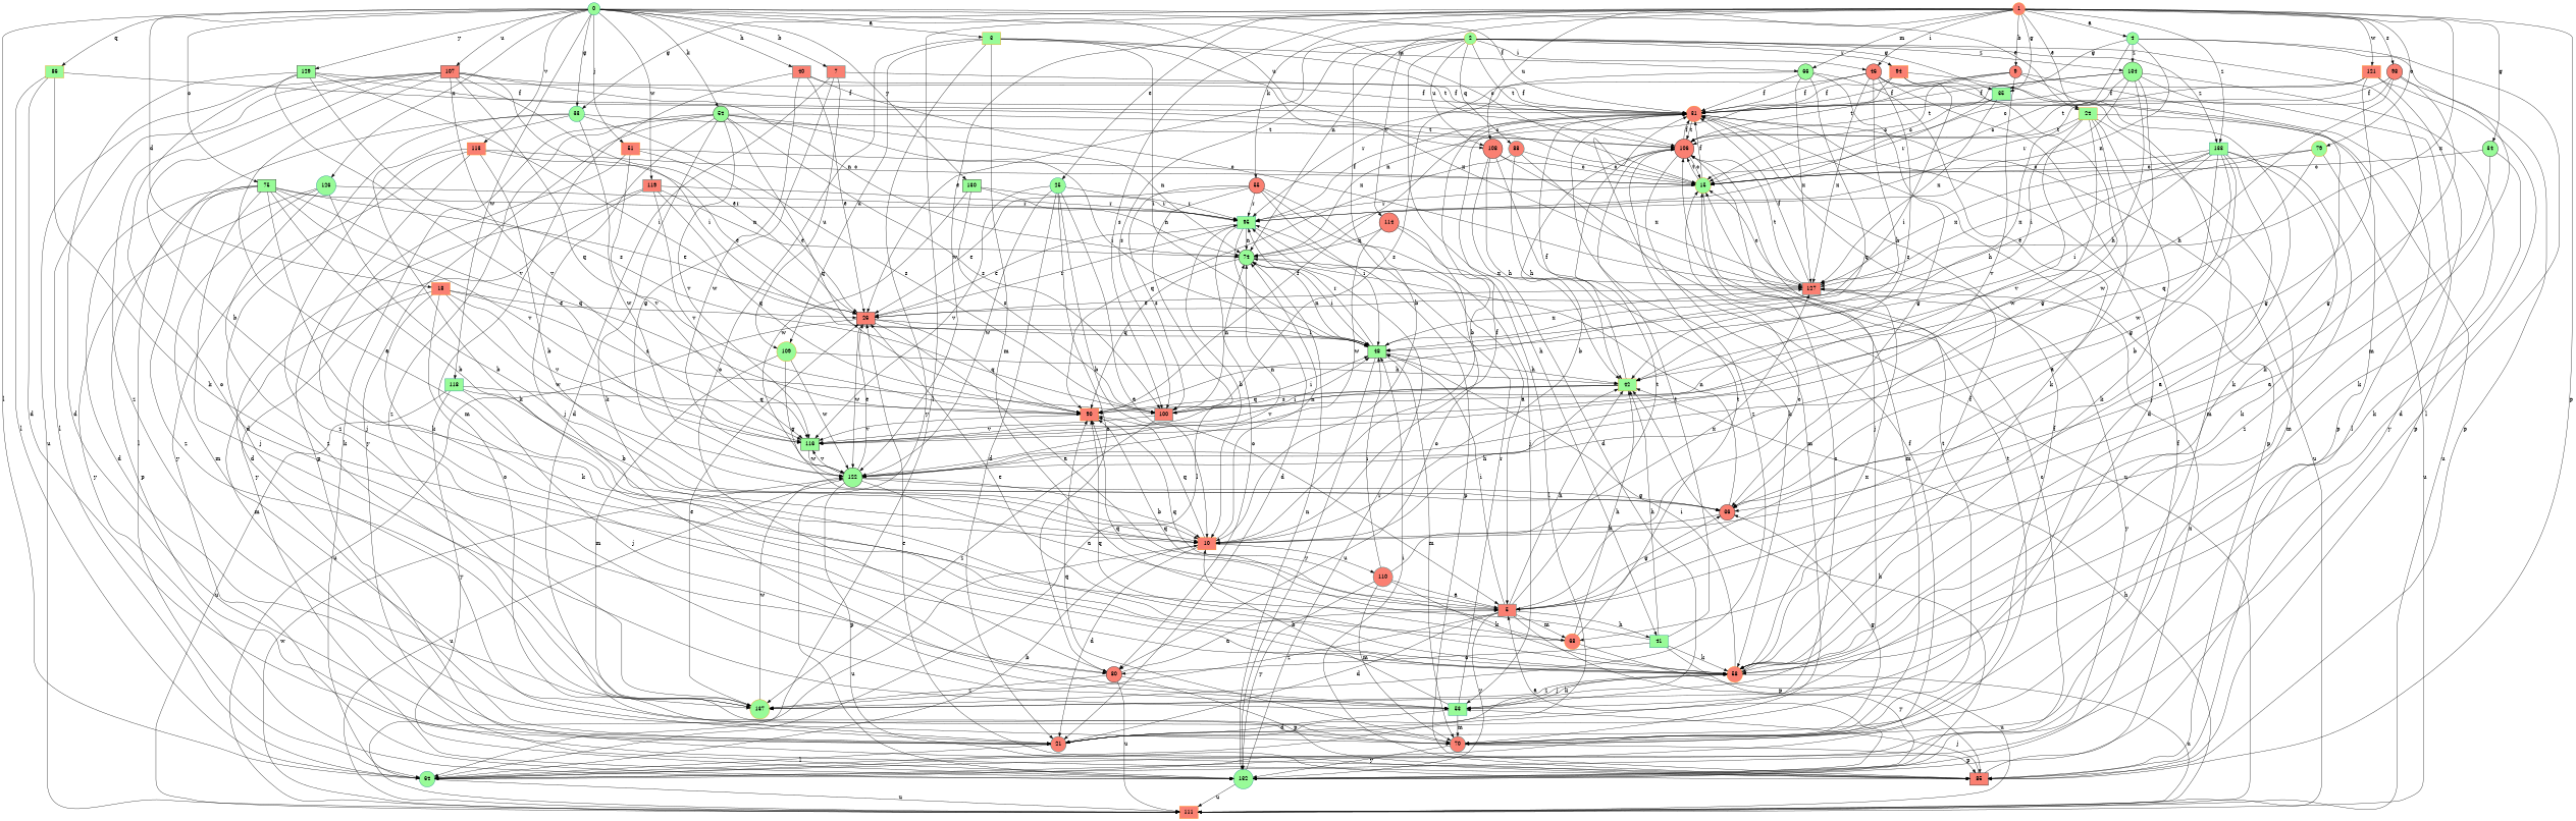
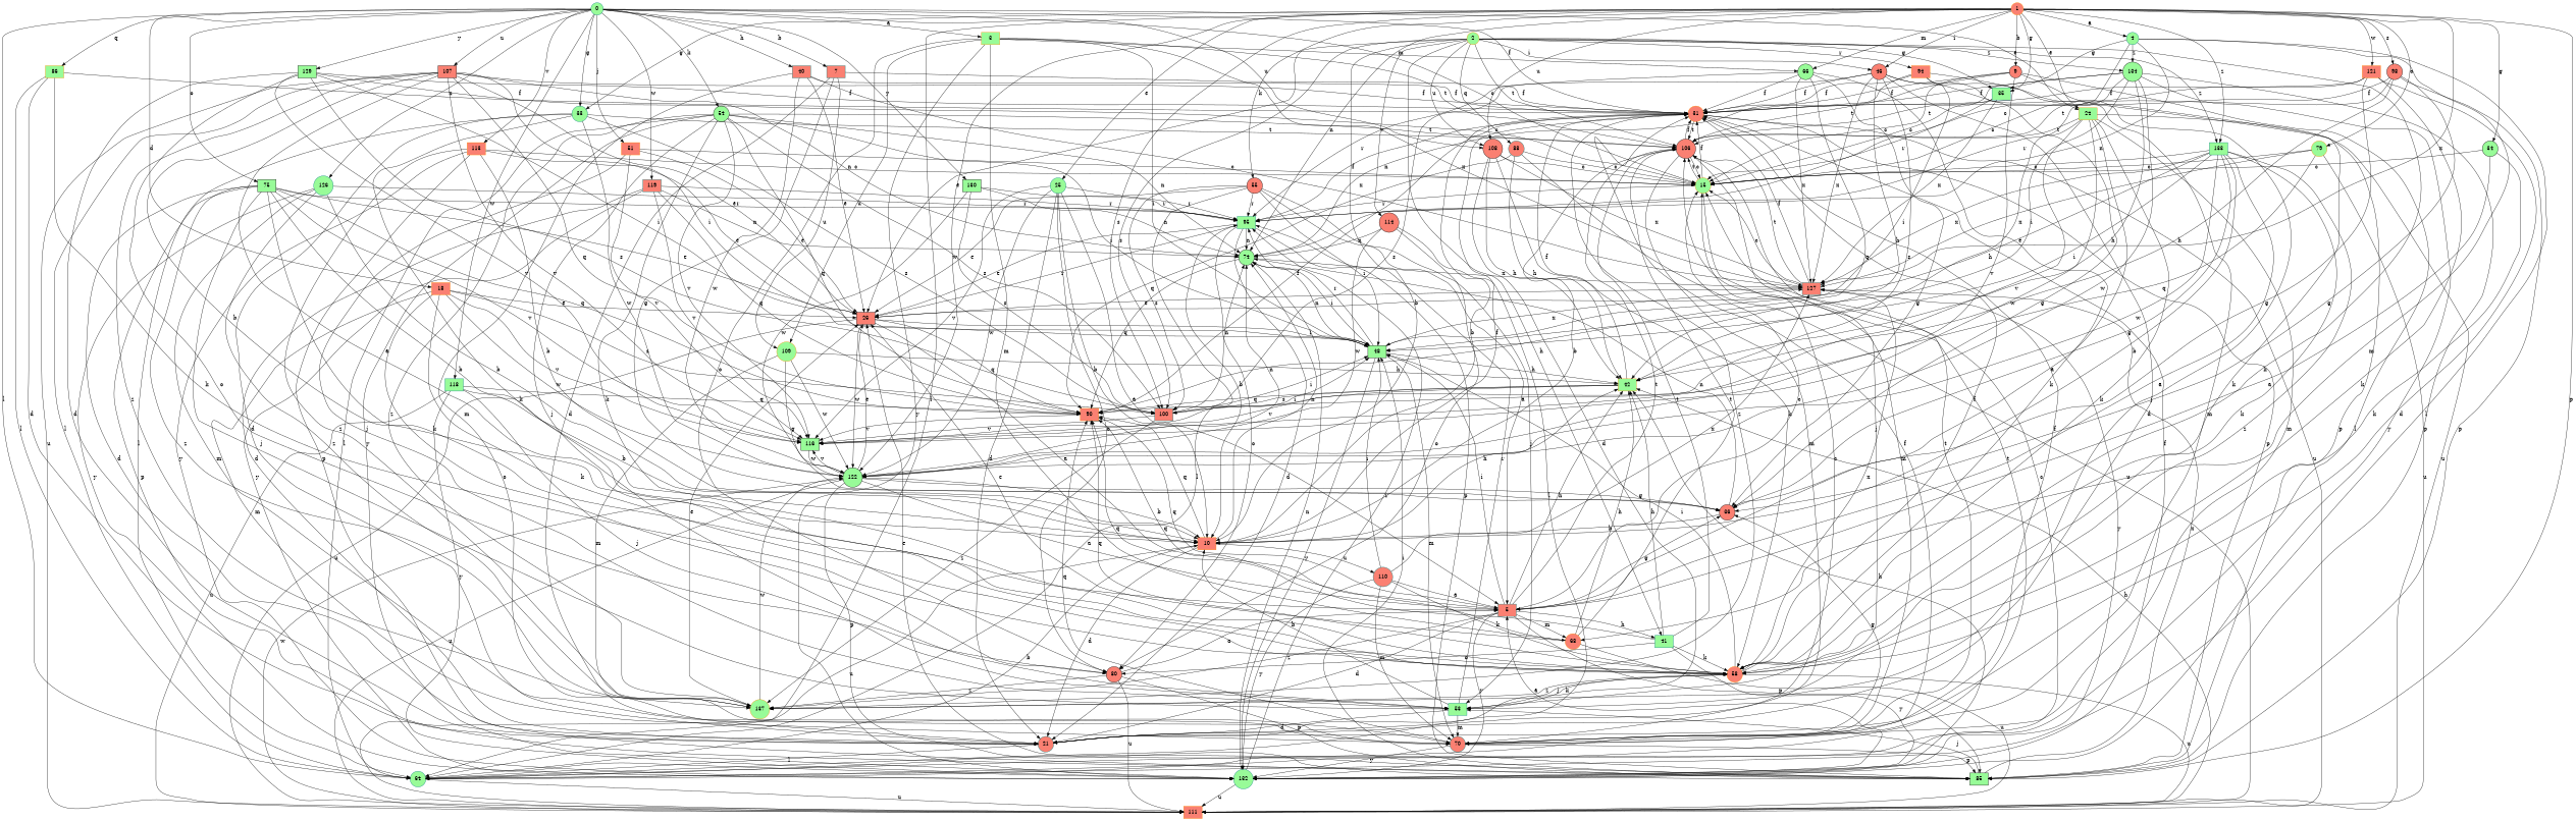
  strict digraph {
    node [color=teal fillcolor=salmon shape=circle style=filled]
    0 [fillcolor=palegreen]
    3 [color=darkorange fillcolor=palegreen shape=box]
    7 [shape=box]
    15 [color=darkorange fillcolor=palegreen]
    18 [color=darkorange shape=box]
    24 [color=darkorange fillcolor=palegreen shape=box]
    31 [color=darkorange]
    33 [fillcolor=palegreen]
    40 [shape=box]
    51 [color=darkorange shape=box]
    54 [color=black fillcolor=palegreen]
    64 [fillcolor=palegreen]
    75 [color=black fillcolor=palegreen shape=box]
    86 [color=darkorange fillcolor=palegreen shape=box]
    107 [color=black shape=box]
    108 [color=black]
    113 [color=darkorange shape=box]
    118 [fillcolor=palegreen shape=box]
    119 [shape=box]
    126 [fillcolor=palegreen]
    129 [color=black fillcolor=palegreen shape=box]
    130 [color=black fillcolor=palegreen shape=box]
    66 [color=black fillcolor=palegreen]
    127 [shape=box]
    106 [color=black]
    48 [color=black fillcolor=palegreen shape=box]
    68 [color=darkorange]
    80 [color=black]
    109 [color=darkorange fillcolor=palegreen]
    132 [fillcolor=palegreen]
    21
    36 [color=black]
    70
    95 [fillcolor=palegreen shape=box]
    100 [shape=box]
    122 [color=black fillcolor=palegreen]
    26 [color=black shape=box]
    58 [color=darkorange]
    116 [color=black fillcolor=palegreen shape=box]
    5 [shape=box]
    42 [color=darkorange fillcolor=palegreen shape=box]
    111 [color=darkorange shape=box]
-   85 [color=black shape=box]
+   85 [color=black fillcolor=palegreen shape=box]
    10 [color=darkorange shape=box]
    137 [color=darkorange fillcolor=palegreen]
    53 [fillcolor=palegreen shape=box]
    74 [color=black fillcolor=palegreen]
    90 [color=darkorange shape=box]
    1 [color=darkorange]
    4 [fillcolor=palegreen]
    9 [color=black]
    25 [fillcolor=palegreen]
    34 [color=black fillcolor=palegreen]
    35 [fillcolor=palegreen shape=box]
    46 [color=black]
    55 [color=black]
    79 [color=darkorange fillcolor=palegreen]
    98 [color=black]
    121 [color=darkorange shape=box]
    133 [fillcolor=palegreen shape=box]
    134 [color=black fillcolor=palegreen]
    41 [fillcolor=palegreen shape=box]
    2 [color=darkorange fillcolor=palegreen]
    88
    94 [color=darkorange shape=box]
    114 [color=black]
    110
    0 -> 3 [label=a]
    0 -> 7 [label=b]
    0 -> 15 [label=c]
    0 -> 18 [label=d]
    0 -> 24 [label=e]
    0 -> 31 [label=f]
    0 -> 33 [label=g]
    0 -> 40 [label=h]
    0 -> 51 [label=j]
    0 -> 54 [label=k]
    0 -> 64 [label=l]
    0 -> 75 [label=o]
    0 -> 86 [label=q]
    0 -> 107 [label=u]
    0 -> 108 [label=u]
    0 -> 113 [label=v]
    0 -> 118 [label=w]
    0 -> 119 [label=w]
    0 -> 126 [label=x]
    0 -> 129 [label=y]
    0 -> 130 [label=y]
    3 -> 66 [label=m]
    3 -> 127 [label=x]
    3 -> 106 [label=t]
    3 -> 48 [label=i]
    3 -> 68 [label=m]
    3 -> 80 [label=o]
    3 -> 109 [label=u]
    3 -> 132 [label=y]
    7 -> 31 [label=f]
    7 -> 109 [label=u]
    7 -> 21 [label=d]
    7 -> 36 [label=g]
    15 -> 31 [label=f]
    15 -> 106 [label=t]
    15 -> 70 [label=m]
    15 -> 95 [label=r]
    18 -> 80 [label=o]
    18 -> 70 [label=m]
    18 -> 100 [label=s]
    18 -> 122 [label=w]
    18 -> 26 [label=e]
    18 -> 58 [label=k]
    18 -> 116 [label=v]
    24 -> 106 [label=t]
    24 -> 70 [label=m]
    24 -> 122 [label=w]
    24 -> 58 [label=k]
    24 -> 116 [label=v]
    24 -> 5 [label=a]
    24 -> 42 [label=h]
    24 -> 111 [label=u]
    31 -> 106 [label=t]
    31 -> 111 [label=u]
    31 -> 85 [label=p]
    31 -> 10 [label=b]
    31 -> 137 [label=z]
    33 -> 64 [label=l]
    33 -> 106 [label=t]
    33 -> 21 [label=d]
    33 -> 100 [label=s]
    33 -> 122 [label=w]
    33 -> 58 [label=k]
    40 -> 31 [label=f]
    40 -> 127 [label=x]
    40 -> 70 [label=m]
    40 -> 122 [label=w]
    40 -> 26 [label=e]
    51 -> 15 [label=c]
    51 -> 26 [label=e]
    51 -> 116 [label=v]
    51 -> 53 [label=j]
-   54 -> 64 [label=k]
+   54 -> 64 [label=l]
    54 -> 106 [label=t]
    54 -> 48 [label=i]
    54 -> 132 [label=y]
    54 -> 100 [label=s]
    54 -> 58 [label=k]
    54 -> 116 [label=v]
    54 -> 137 [label=z]
    54 -> 53 [label=j]
    54 -> 74 [label=n]
    54 -> 90 [label=q]
    64 -> 15 [label=c]
    64 -> 31 [label=f]
    64 -> 106 [label=t]
    64 -> 111 [label=u]
    64 -> 10 [label=b]
    75 -> 21 [label=d]
    75 -> 95 [label=r]
    75 -> 26 [label=e]
    75 -> 58 [label=k]
    75 -> 116 [label=v]
    75 -> 85 [label=p]
    75 -> 10 [label=b]
    75 -> 137 [label=z]
    75 -> 53 [label=j]
    75 -> 90 [label=q]
    86 -> 31 [label=f]
    86 -> 64 [label=l]
    86 -> 21 [label=d]
    86 -> 58 [label=k]
    107 -> 31 [label=f]
    107 -> 64 [label=l]
    107 -> 48 [label=i]
    107 -> 26 [label=e]
    107 -> 116 [label=v]
    107 -> 5 [label=a]
    107 -> 111 [label=u]
    107 -> 10 [label=b]
    107 -> 137 [label=z]
    107 -> 74 [label=n]
    107 -> 90 [label=q]
    108 -> 15 [label=c]
    108 -> 127 [label=x]
    108 -> 21 [label=d]
    108 -> 58 [label=k]
    108 -> 42 [label=h]
    113 -> 15 [label=c]
    113 -> 132 [label=y]
    113 -> 26 [label=e]
    113 -> 85 [label=p]
    113 -> 10 [label=b]
    113 -> 137 [label=z]
    118 -> 132 [label=y]
    118 -> 111 [label=u]
    118 -> 10 [label=b]
    118 -> 53 [label=j]
    118 -> 90 [label=q]
    119 -> 132 [label=y]
    119 -> 21 [label=d]
    119 -> 95 [label=r]
    119 -> 116 [label=v]
    119 -> 74 [label=n]
    119 -> 90 [label=q]
    126 -> 132 [label=y]
    126 -> 70 [label=m]
    126 -> 95 [label=r]
    126 -> 10 [label=b]
    126 -> 137 [label=z]
    129 -> 15 [label=c]
    129 -> 31 [label=f]
    129 -> 48 [label=i]
    129 -> 80 [label=o]
    129 -> 21 [label=d]
    129 -> 100 [label=s]
    129 -> 116 [label=v]
    130 -> 95 [label=r]
    130 -> 100 [label=s]
    130 -> 122 [label=w]
    130 -> 74 [label=n]
    66 -> 31 [label=f]
    66 -> 127 [label=x]
    66 -> 36 [label=g]
    66 -> 100 [label=s]
    66 -> 58 [label=k]
    66 -> 90 [label=q]
    127 -> 15 [label=c]
    127 -> 31 [label=f]
    127 -> 106 [label=t]
    127 -> 132 [label=y]
    127 -> 26 [label=e]
    106 -> 15 [label=c]
    106 -> 31 [label=f]
    106 -> 70 [label=m]
    106 -> 10 [label=b]
    106 -> 53 [label=j]
    48 -> 127 [label=x]
    48 -> 132 [label=y]
    48 -> 70 [label=m]
    48 -> 95 [label=r]
    48 -> 42 [label=h]
    48 -> 74 [label=n]
    68 -> 106 [label=t]
    68 -> 26 [label=e]
    68 -> 42 [label=h]
    68 -> 111 [label=u]
    68 -> 90 [label=q]
    80 -> 5 [label=a]
    80 -> 111 [label=u]
    80 -> 85 [label=p]
    80 -> 137 [label=z]
    109 -> 36 [label=g]
    109 -> 70 [label=m]
    109 -> 122 [label=w]
    109 -> 42 [label=h]
    132 -> 31 [label=f]
    132 -> 95 [label=r]
    132 -> 5 [label=a]
    132 -> 42 [label=h]
    132 -> 111 [label=u]
    132 -> 74 [label=n]
    21 -> 15 [label=c]
    21 -> 64 [label=l]
    36 -> 10 [label=b]
    36 -> 74 [label=n]
    70 -> 31 [label=f]
    70 -> 106 [label=t]
    70 -> 132 [label=y]
    70 -> 36 [label=g]
    70 -> 85 [label=p]
    70 -> 90 [label=q]
    95 -> 31 [label=f]
    95 -> 80 [label=o]
    95 -> 21 [label=d]
    95 -> 26 [label=e]
    95 -> 85 [label=p]
    95 -> 10 [label=b]
    95 -> 74 [label=n]
    100 -> 48 [label=i]
    100 -> 116 [label=v]
    100 -> 137 [label=z]
    100 -> 74 [label=n]
    122 -> 36 [label=g]
    122 -> 26 [label=e]
    122 -> 116 [label=v]
    122 -> 5 [label=a]
    122 -> 111 [label=u]
    122 -> 85 [label=p]
    122 -> 10 [label=b]
    122 -> 74 [label=n]
    26 -> 48 [label=i]
    26 -> 95 [label=r]
    26 -> 122 [label=w]
    26 -> 5 [label=a]
    26 -> 111 [label=u]
    26 -> 90 [label=q]
    58 -> 31 [label=f]
    58 -> 127 [label=x]
    58 -> 48 [label=i]
    58 -> 111 [label=u]
    58 -> 137 [label=z]
    58 -> 53 [label=j]
    58 -> 90 [label=q]
    116 -> 48 [label=i]
    116 -> 122 [label=w]
    5 -> 15 [label=c]
    5 -> 106 [label=t]
    5 -> 48 [label=i]
    5 -> 68 [label=m]
    5 -> 132 [label=y]
    5 -> 21 [label=d]
    5 -> 36 [label=g]
    5 -> 42 [label=h]
    5 -> 85 [label=p]
    5 -> 137 [label=z]
    5 -> 90 [label=q]
    5 -> 41 [label=h]
    42 -> 31 [label=f]
    42 -> 100 [label=s]
    42 -> 116 [label=v]
    42 -> 90 [label=q]
    111 -> 122 [label=w]
    111 -> 42 [label=h]
    85 -> 127 [label=x]
    85 -> 48 [label=i]
    85 -> 26 [label=e]
    85 -> 53 [label=j]
    10 -> 31 [label=f]
    10 -> 21 [label=d]
    10 -> 42 [label=h]
    10 -> 111 [label=u]
    10 -> 74 [label=n]
    10 -> 90 [label=q]
    10 -> 110 [label=u]
    137 -> 122 [label=w]
    137 -> 26 [label=e]
    53 -> 21 [label=d]
    53 -> 70 [label=m]
    53 -> 95 [label=r]
    53 -> 58 [label=k]
    53 -> 10 [label=b]
    74 -> 127 [label=x]
    74 -> 48 [label=i]
    74 -> 90 [label=q]
    90 -> 31 [label=f]
    90 -> 116 [label=v]
    1 -> 24 [label=e]
    1 -> 33 [label=g]
    1 -> 64 [label=l]
    1 -> 108 [label=u]
    1 -> 66 [label=m]
    1 -> 127 [label=x]
    1 -> 100 [label=s]
    1 -> 122 [label=w]
    1 -> 85 [label=p]
    1 -> 74 [label=n]
    1 -> 4 [label=a]
    1 -> 9 [label=b]
    1 -> 25 [label=e]
    1 -> 34 [label=g]
    1 -> 35 [label=g]
    1 -> 46 [label=i]
    1 -> 55 [label=k]
    1 -> 79 [label=o]
    1 -> 98 [label=s]
    1 -> 121 [label=w]
    1 -> 133 [label=z]
    4 -> 15 [label=c]
    4 -> 64 [label=l]
    4 -> 68 [label=m]
    4 -> 74 [label=n]
    4 -> 35 [label=g]
    4 -> 134 [label=z]
    9 -> 15 [label=c]
    9 -> 31 [label=f]
    9 -> 64 [label=l]
    9 -> 106 [label=t]
    9 -> 58 [label=k]
    9 -> 116 [label=v]
    25 -> 80 [label=o]
    25 -> 21 [label=d]
    25 -> 95 [label=r]
    25 -> 122 [label=w]
    25 -> 116 [label=v]
    25 -> 5 [label=a]
    25 -> 10 [label=b]
    34 -> 15 [label=c]
    34 -> 58 [label=k]
    34 -> 5 [label=a]
    35 -> 15 [label=c]
    35 -> 127 [label=x]
    35 -> 95 [label=r]
    46 -> 31 [label=f]
    46 -> 127 [label=x]
    46 -> 21 [label=d]
    46 -> 70 [label=m]
    46 -> 95 [label=r]
    46 -> 100 [label=s]
    46 -> 42 [label=h]
    46 -> 85 [label=p]
    55 -> 64 [label=l]
    55 -> 48 [label=i]
    55 -> 95 [label=r]
    55 -> 100 [label=s]
    55 -> 26 [label=e]
    55 -> 5 [label=a]
    55 -> 53 [label=j]
    79 -> 15 [label=c]
    79 -> 127 [label=x]
    79 -> 111 [label=u]
    79 -> 90 [label=q]
    98 -> 31 [label=f]
    98 -> 36 [label=g]
    98 -> 95 [label=r]
    98 -> 42 [label=h]
    98 -> 85 [label=p]
    121 -> 31 [label=f]
    121 -> 106 [label=t]
    121 -> 21 [label=d]
    121 -> 36 [label=g]
    121 -> 58 [label=k]
    133 -> 15 [label=c]
    133 -> 127 [label=x]
    133 -> 48 [label=i]
    133 -> 36 [label=g]
    133 -> 122 [label=w]
    133 -> 26 [label=e]
    133 -> 58 [label=k]
    133 -> 5 [label=a]
    133 -> 10 [label=b]
    133 -> 137 [label=z]
    134 -> 15 [label=c]
    134 -> 31 [label=f]
    134 -> 106 [label=t]
    134 -> 48 [label=i]
    134 -> 132 [label=y]
    134 -> 122 [label=w]
    134 -> 42 [label=h]
    134 -> 85 [label=p]
    41 -> 106 [label=t]
    41 -> 80 [label=o]
    41 -> 132 [label=y]
    41 -> 58 [label=k]
    41 -> 42 [label=h]
    41 -> 90 [label=q]
    2 -> 108 [label=u]
    2 -> 106 [label=t]
    2 -> 100 [label=s]
    2 -> 26 [label=e]
    2 -> 58 [label=k]
    2 -> 10 [label=b]
    2 -> 35 [label=g]
    2 -> 46 [label=i]
    2 -> 133 [label=z]
    2 -> 134 [label=z]
    2 -> 41 [label=h]
    2 -> 88 [label=q]
    2 -> 94 [label=r]
    2 -> 114 [label=v]
    88 -> 15 [label=c]
    88 -> 42 [label=h]
    88 -> 111 [label=u]
    88 -> 90 [label=q]
    94 -> 31 [label=f]
    94 -> 48 [label=i]
    94 -> 36 [label=g]
    94 -> 53 [label=j]
    94 -> 74 [label=n]
    114 -> 64 [label=l]
    114 -> 80 [label=o]
    114 -> 122 [label=w]
    114 -> 74 [label=n]
    110 -> 127 [label=x]
    110 -> 48 [label=i]
    110 -> 132 [label=y]
    110 -> 70 [label=m]
    110 -> 58 [label=k]
    110 -> 5 [label=a]
  }
